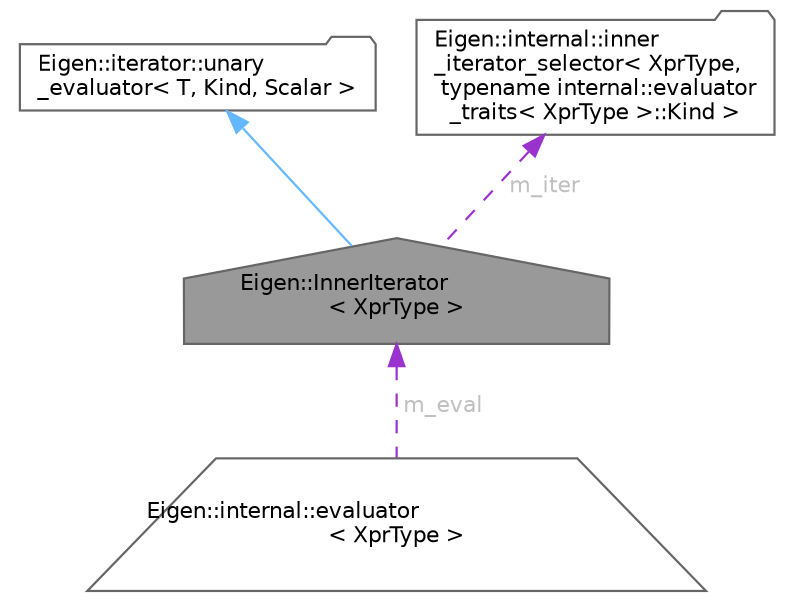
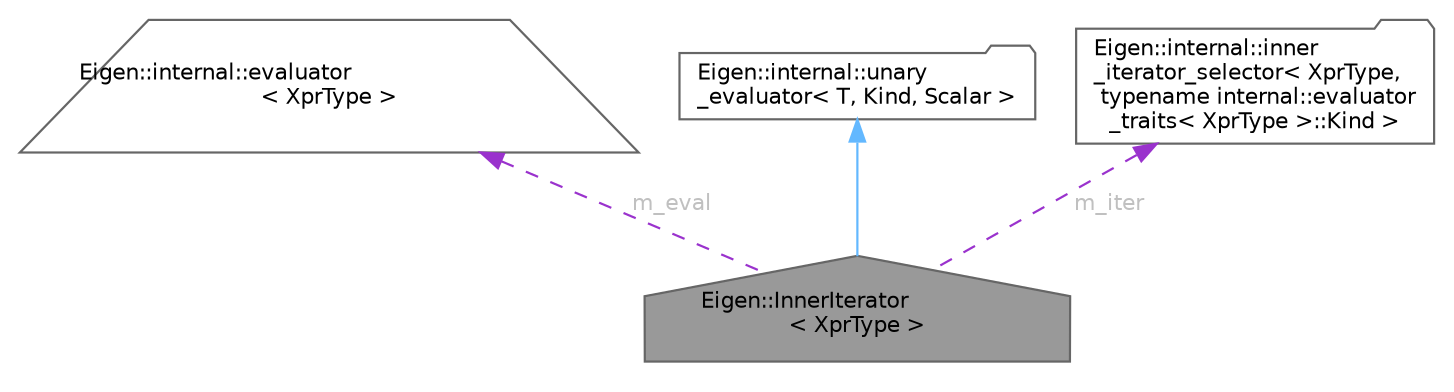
  digraph {
    rankdir=TB
    node [color=gray40 fillcolor=white fontname=Helvetica fontsize=10 shape=folder style=filled]
    edge [color=darkorchid3 dir=back fontcolor=grey fontname=Helvetica fontsize=10 labelfontname=Helvetica labelfontsize=10 style=dashed]
    n1 [fillcolor=grey60 fontcolor=black height=0.2 label="Eigen::InnerIterator\l\< XprType \>" shape=house width=0.4]
    n2 [height=0.2 label="Eigen::internal::evaluator\l\< XprType \>" shape=trapezium width=0.4]
-   n3 [height=0.2 label="Eigen::iterator::unary\l_evaluator\< T, Kind, Scalar \>" width=0.4]
+   n3 [height=0.2 label="Eigen::internal::unary\l_evaluator\< T, Kind, Scalar \>" width=0.4]
    n4 [height=0.2 label="Eigen::internal::inner\l_iterator_selector\< XprType,\l typename internal::evaluator\l_traits\< XprType \>::Kind \>" width=0.4]
-   n1 -> n2 [label=" m_eval"]
+   n2 -> n1 [label=" m_eval"]
    n3 -> n1 [color=steelblue1 style=solid fontcolor=""]
    n4 -> n1 [label=" m_iter"]
  }
